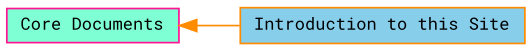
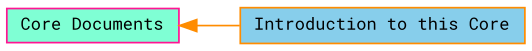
  digraph {
    rankdir=LR
    fontname="Roboto Mono"
    node [fontname="Roboto Mono" fontsize=10 shape=record style=filled]
    n1 [color=deeppink fillcolor=aquamarine height=0.2 label="Core Documents" width=0.4]
-   n2 [color=darkorange fillcolor=skyblue fontcolor=black height=0.2 label="Introduction to this Site" width=0.4]
+   n2 [color=darkorange fillcolor=skyblue fontcolor=black height=0.2 label="Introduction to this Core" width=0.4]
    n1 -> n2 [dir=back fontname="Roboto Mono" fontsize=10 labelfontname=Helvetica labelfontsize=10 shape=plaintext style=solid color=darkorange]
  }
